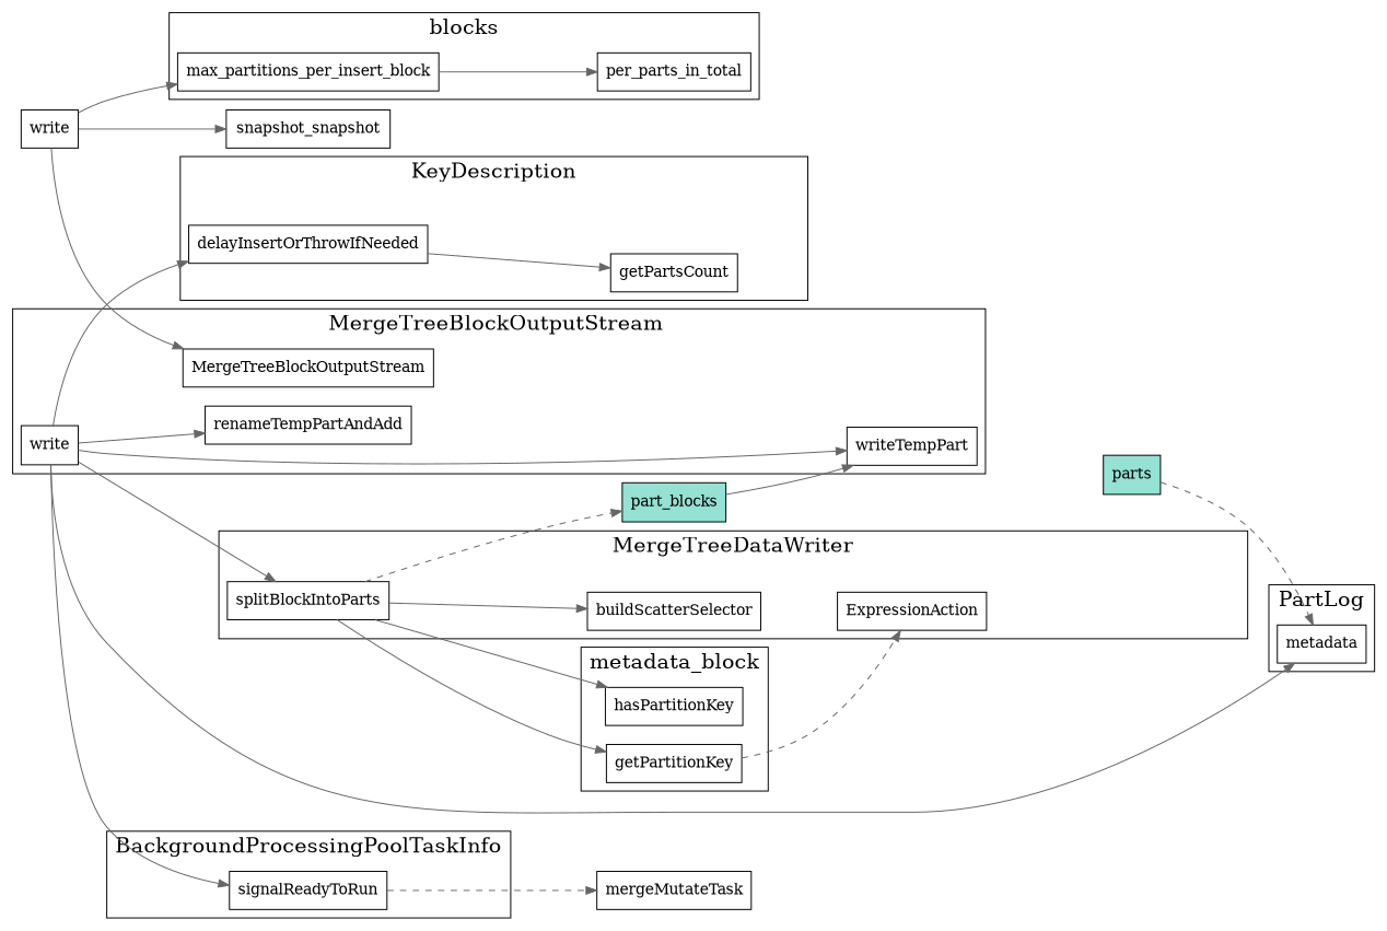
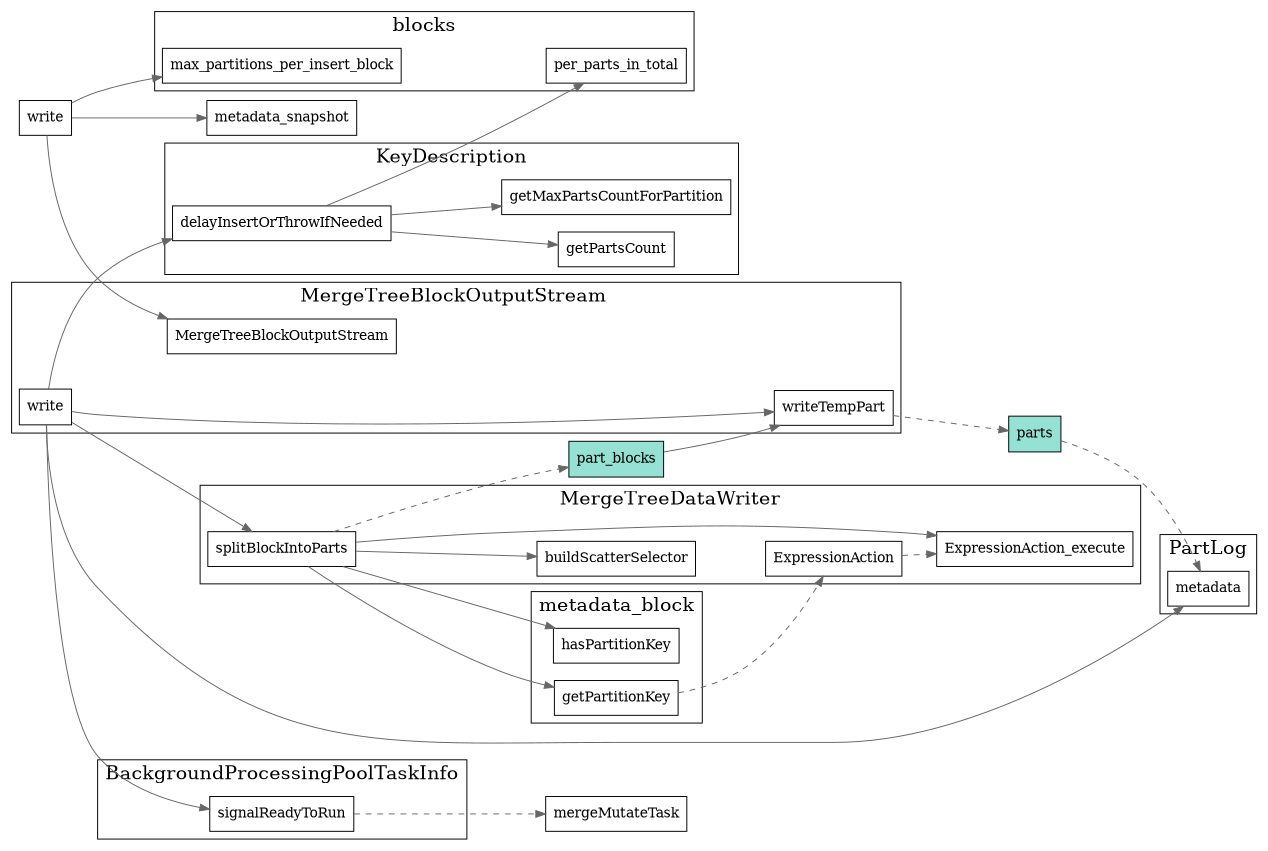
  digraph {
    newrank=true
    rankdir=LR
    node [shape=box]
    edge [color=gray40]
    max_partitions_per_insert_block
    n2 [label=per_parts_in_total]
    n3 [label=ExpressionAction]
    splitBlockIntoParts
    buildScatterSelector
+   ExpressionAction_execute
    delayInsertOrThrowIfNeeded
    getPartsCount
+   getMaxPartsCountForPartition
    hasPartitionKey
    getPartitionKey
    n12 [label=metadata]
    signalReadyToRun
    MergeTreeBlockOutputStream
    n15 [label="{{write}}" shape=record]
    writeTempPart
-   renameTempPartAndAdd
    part_blocks [fillcolor="#95e1d3" shape=record style=filled]
    mergeMutateTask
    parts [fillcolor="#95e1d3" shape=record style=filled]
    write
-   metadata_snapshot [label=snapshot_snapshot]
+   metadata_snapshot
    subgraph cluster_1 {
      fontsize=20
      label=blocks
      max_partitions_per_insert_block
      n2
    }
    subgraph cluster_2 {
      fontsize=20
      label=MergeTreeDataWriter
      n3
      splitBlockIntoParts
      buildScatterSelector
+     ExpressionAction_execute
    }
    subgraph cluster_3 {
      fontsize=20
      label=KeyDescription
      delayInsertOrThrowIfNeeded
      getPartsCount
+     getMaxPartsCountForPartition
    }
    subgraph cluster_4 {
      fontsize=20
      label=metadata_block
      hasPartitionKey
      getPartitionKey
    }
    subgraph cluster_5 {
      fontsize=20
      label=PartLog
      n12
    }
    subgraph cluster_6 {
      fontsize=20
      label=BackgroundProcessingPoolTaskInfo
      signalReadyToRun
    }
    subgraph cluster_7 {
      fontsize=20
      label="MergeTreeBlockOutputStream "
      MergeTreeBlockOutputStream
      n15
      writeTempPart
-     renameTempPartAndAdd
    }
+   n3 -> ExpressionAction_execute [style=dashed]
    splitBlockIntoParts -> buildScatterSelector
+   splitBlockIntoParts -> ExpressionAction_execute
    splitBlockIntoParts -> hasPartitionKey
    splitBlockIntoParts -> getPartitionKey
    splitBlockIntoParts -> part_blocks [style=dashed]
-   max_partitions_per_insert_block -> n2
+   delayInsertOrThrowIfNeeded -> n2
    delayInsertOrThrowIfNeeded -> getPartsCount
+   delayInsertOrThrowIfNeeded -> getMaxPartsCountForPartition
    getPartitionKey -> n3 [style=dashed]
    signalReadyToRun -> mergeMutateTask [style=dashed]
    n15 -> splitBlockIntoParts
    n15 -> delayInsertOrThrowIfNeeded
    n15 -> n12
    n15 -> signalReadyToRun
    n15 -> writeTempPart
-   n15 -> renameTempPartAndAdd
+   writeTempPart -> parts [style=dashed]
    part_blocks -> writeTempPart [style=solid]
    parts -> n12 [style=dashed]
    write -> max_partitions_per_insert_block
    write -> MergeTreeBlockOutputStream
    write -> metadata_snapshot
  }
